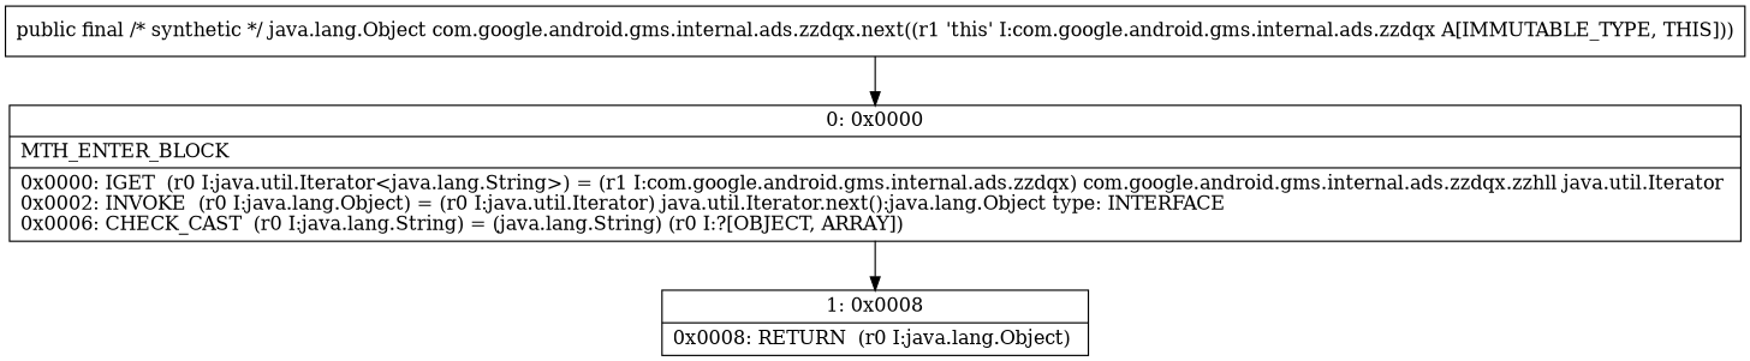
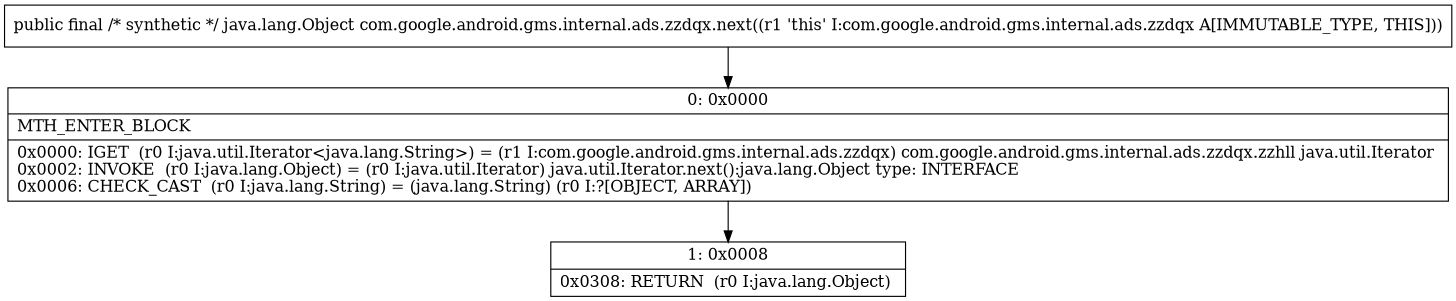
  digraph {
    node [shape=record]
    n1 [label="{0\:\ 0x0000|MTH_ENTER_BLOCK\l|0x0000: IGET  (r0 I:java.util.Iterator\<java.lang.String\>) = (r1 I:com.google.android.gms.internal.ads.zzdqx) com.google.android.gms.internal.ads.zzdqx.zzhll java.util.Iterator \l0x0002: INVOKE  (r0 I:java.lang.Object) = (r0 I:java.util.Iterator) java.util.Iterator.next():java.lang.Object type: INTERFACE \l0x0006: CHECK_CAST  (r0 I:java.lang.String) = (java.lang.String) (r0 I:?[OBJECT, ARRAY]) \l}"]
-   n2 [label="{1\:\ 0x0008|0x0008: RETURN  (r0 I:java.lang.Object) \l}"]
+   n2 [label="{1\:\ 0x0008|0x0308: RETURN  (r0 I:java.lang.Object) \l}"]
    n3 [label="{public final \/* synthetic *\/ java.lang.Object com.google.android.gms.internal.ads.zzdqx.next((r1 'this' I:com.google.android.gms.internal.ads.zzdqx A[IMMUTABLE_TYPE, THIS])) }"]
    n1 -> n2
    n3 -> n1
  }
